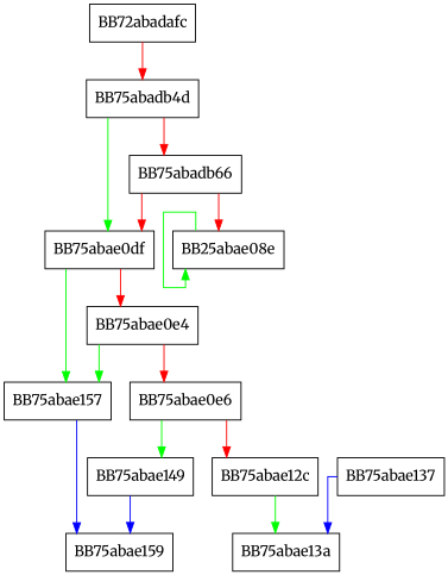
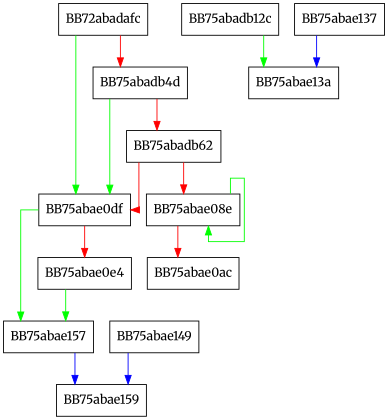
  digraph {
    fontname=Merriweather
    splines=ortho
    node [fontname=Merriweather shape=box]
    edge [color=red fontname=Merriweather]
    n1 [label=BB72abadafc]
    BB75abae0df
    BB75abadb4d
    BB75abae157
    BB75abae0e4
-   BB75abadb66
+   BB75abadb66 [label=BB75abadb62]
    BB75abae159
-   BB75abae0e6
-   BB75abae08e [label=BB25abae08e]
+   BB75abae08e
+   BB75abae0ac
    BB75abae149
-   BB75abae12c
+   BB75abae12c [label=BB75abadb12c]
    BB75abae13a
    BB75abae137
+   n1 -> BB75abae0df [color=green]
    n1 -> BB75abadb4d
    BB75abae0df -> BB75abae157 [color=green]
    BB75abae0df -> BB75abae0e4
    BB75abadb4d -> BB75abae0df [color=green]
    BB75abadb4d -> BB75abadb66
    BB75abae157 -> BB75abae159 [color=blue]
    BB75abae0e4 -> BB75abae157 [color=green]
-   BB75abae0e4 -> BB75abae0e6
    BB75abadb66 -> BB75abae0df
    BB75abadb66 -> BB75abae08e
-   BB75abae0e6 -> BB75abae149 [color=green]
-   BB75abae0e6 -> BB75abae12c
    BB75abae08e -> BB75abae08e [color=green]
+   BB75abae08e -> BB75abae0ac
    BB75abae149 -> BB75abae159 [color=blue]
    BB75abae12c -> BB75abae13a [color=green]
    BB75abae137 -> BB75abae13a [color=blue]
  }
